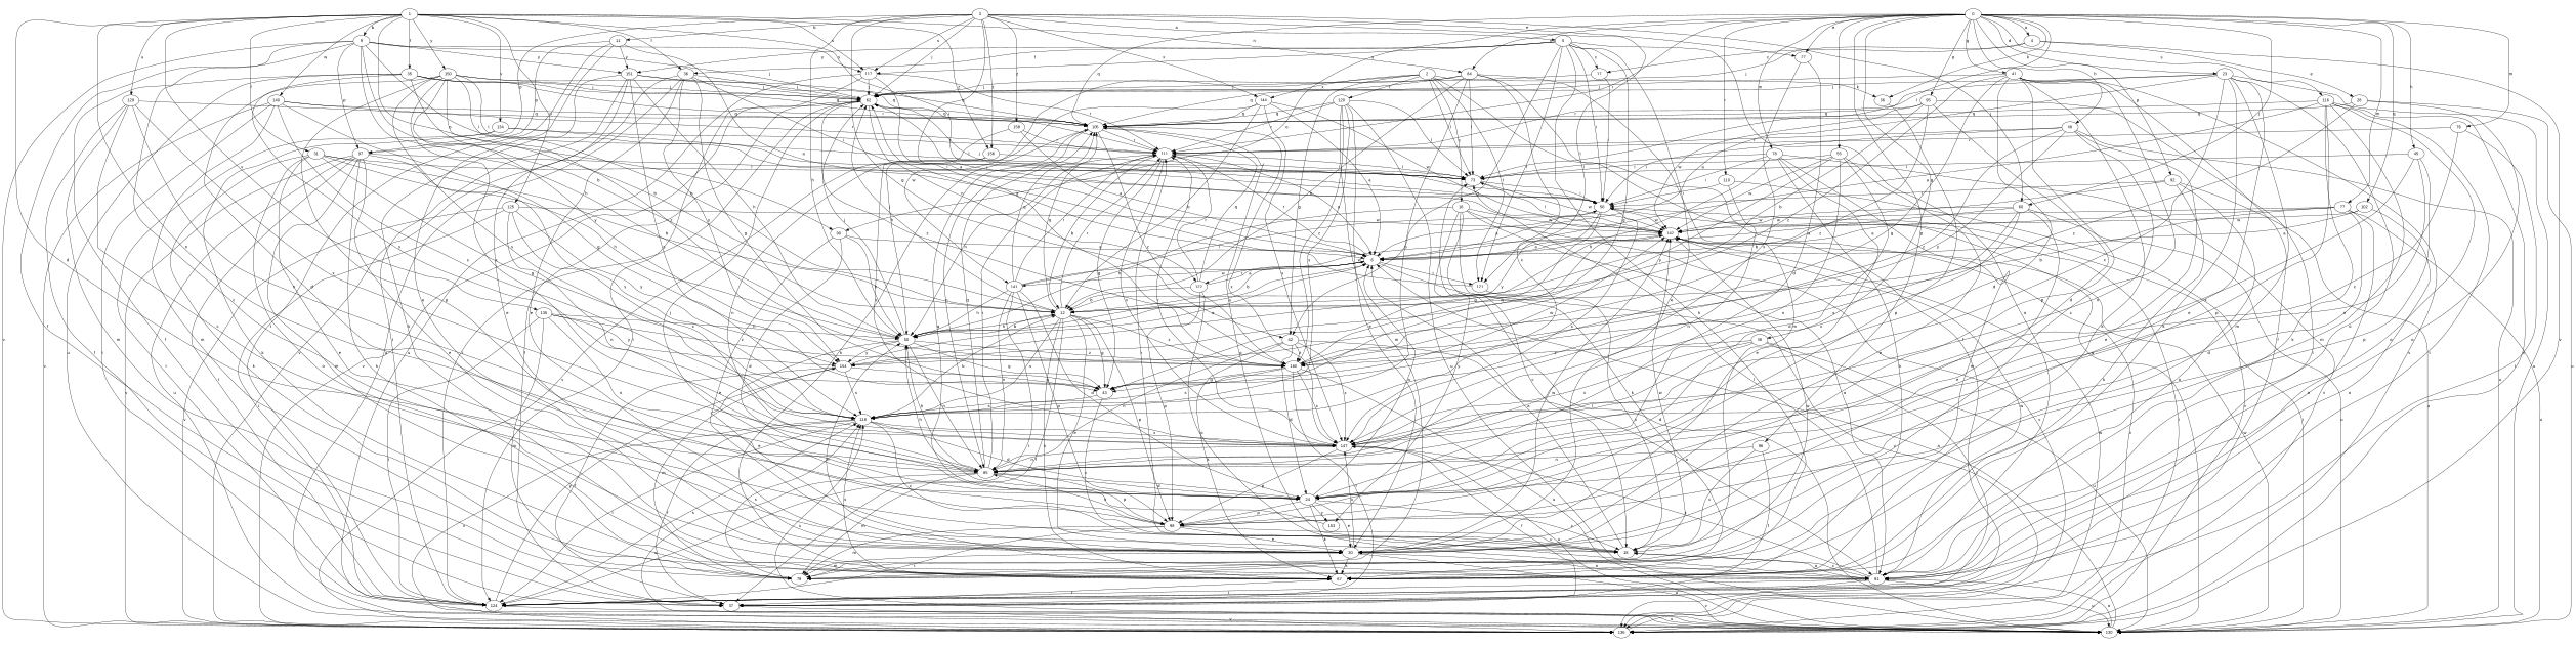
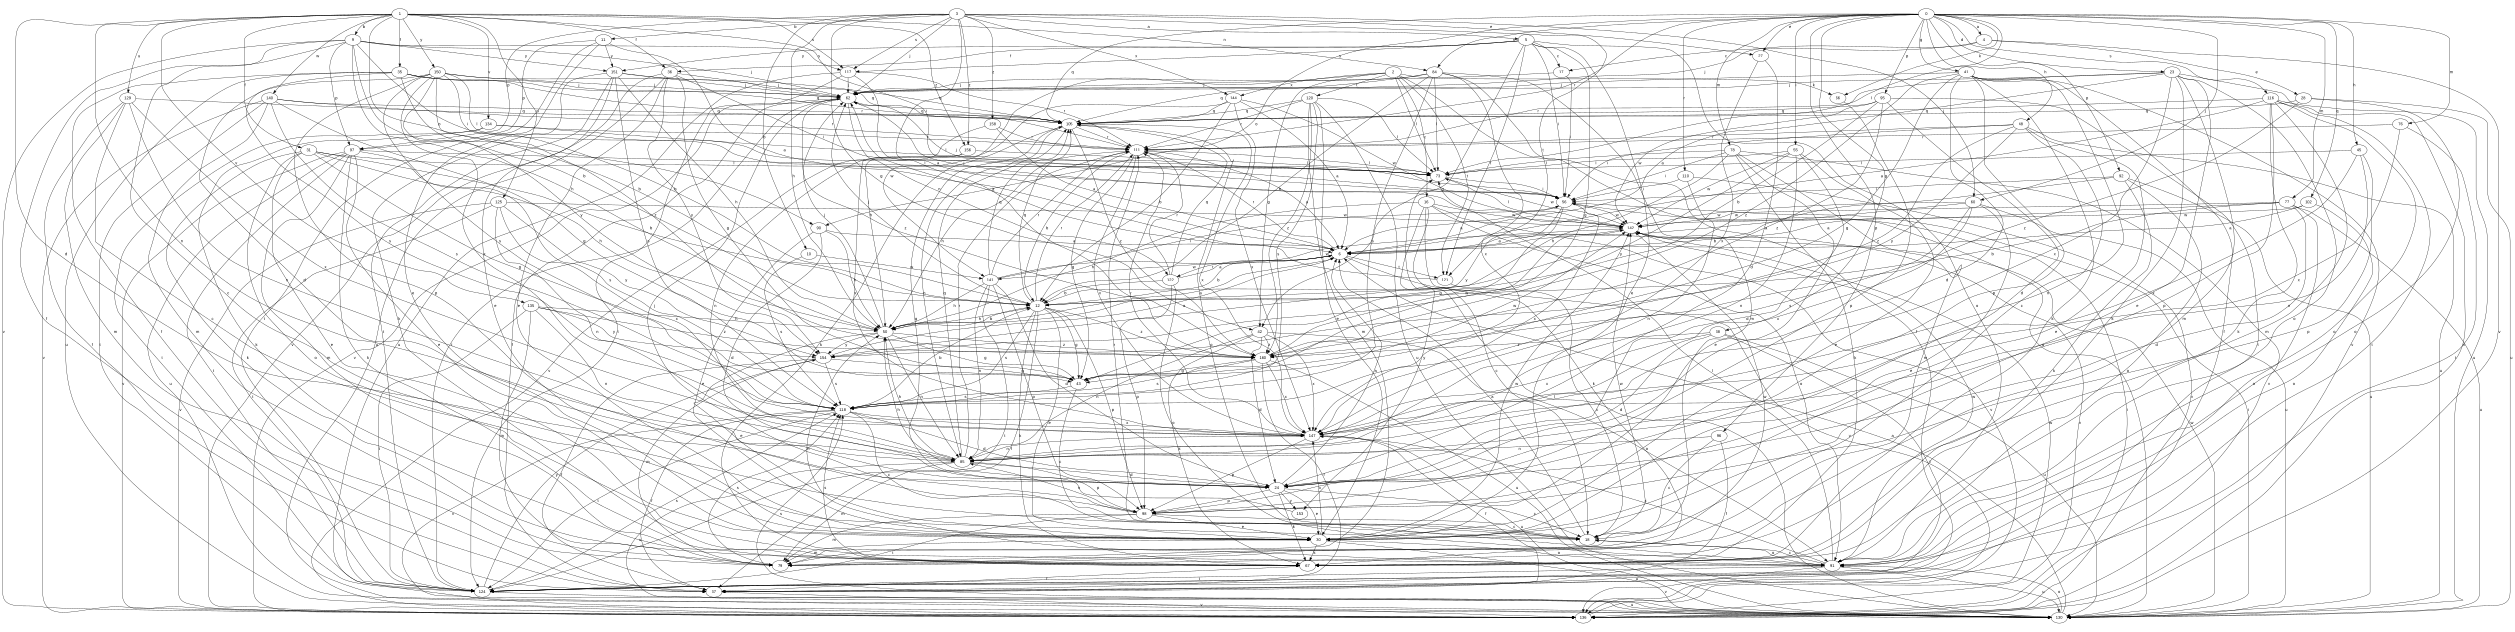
  strict digraph {
    fontname="Liberation Sans"
    node [fontname="Liberation Sans"]
    edge [fontname="Liberation Sans"]
    0
    4
    23
    27
    38
    41
    45
    48
    55
    60
    66
    73
    76
    77
    78
    84
    90
    92
    95
    96
    102
    105
    110
    111
    116
    62
    17
    28
    136
    30
    67
    91
    6
    79
    147
    24
    130
    160
    124
    43
    18
    37
    98
    85
    56
    154
    142
    118
    12
    50
    1
    9
    31
    35
    36
    117
    125
    129
    134
    135
    140
    150
    156
    97
    151
    153
    2
    16
    42
    120
    121
    141
    144
    3
    5
+   10
    11
    158
    122
    0 -> 4 [label=a]
    0 -> 23 [label=d]
    0 -> 27 [label=e]
    0 -> 38 [label=g]
    0 -> 41 [label=g]
    0 -> 45 [label=h]
    0 -> 48 [label=h]
    0 -> 55 [label=i]
    0 -> 60 [label=j]
    0 -> 66 [label=k]
    0 -> 73 [label=l]
    0 -> 76 [label=m]
    0 -> 77 [label=m]
    0 -> 78 [label=m]
    0 -> 84 [label=n]
    0 -> 90 [label=o]
    0 -> 92 [label=p]
    0 -> 95 [label=p]
    0 -> 96 [label=p]
    0 -> 102 [label=q]
    0 -> 105 [label=q]
    0 -> 110 [label=r]
    0 -> 111 [label=r]
    0 -> 116 [label=s]
    4 -> 62 [label=j]
    4 -> 17 [label=c]
    4 -> 28 [label=e]
    4 -> 136 [label=v]
    23 -> 111 [label=r]
    23 -> 62 [label=j]
    23 -> 136 [label=v]
    23 -> 30 [label=e]
    23 -> 67 [label=k]
    23 -> 91 [label=o]
    23 -> 6 [label=a]
    23 -> 79 [label=m]
    23 -> 147 [label=x]
    27 -> 147 [label=x]
    27 -> 24 [label=d]
    38 -> 147 [label=x]
    38 -> 24 [label=d]
    38 -> 130 [label=u]
    38 -> 160 [label=z]
    38 -> 124 [label=t]
    41 -> 62 [label=j]
    41 -> 136 [label=v]
    41 -> 67 [label=k]
    41 -> 24 [label=d]
    41 -> 160 [label=z]
    41 -> 43 [label=g]
    41 -> 18 [label=c]
    41 -> 37 [label=f]
    41 -> 98 [label=p]
    45 -> 73 [label=l]
    45 -> 147 [label=x]
    45 -> 98 [label=p]
    45 -> 85 [label=n]
    48 -> 111 [label=r]
    48 -> 30 [label=e]
    48 -> 130 [label=u]
    48 -> 160 [label=z]
    48 -> 85 [label=n]
    48 -> 56 [label=i]
    48 -> 154 [label=y]
    55 -> 73 [label=l]
    55 -> 30 [label=e]
    55 -> 24 [label=d]
    55 -> 85 [label=n]
    55 -> 154 [label=y]
    55 -> 142 [label=w]
    60 -> 30 [label=e]
    60 -> 6 [label=a]
    60 -> 147 [label=x]
    60 -> 130 [label=u]
    60 -> 142 [label=w]
    60 -> 118 [label=s]
    66 -> 98 [label=p]
    73 -> 56 [label=i]
    73 -> 142 [label=w]
    76 -> 111 [label=r]
    76 -> 147 [label=x]
    76 -> 124 [label=t]
    77 -> 91 [label=o]
    77 -> 6 [label=a]
    77 -> 24 [label=d]
    77 -> 130 [label=u]
    77 -> 142 [label=w]
    77 -> 12 [label=b]
    78 -> 73 [label=l]
    78 -> 136 [label=v]
    78 -> 30 [label=e]
    78 -> 67 [label=k]
    78 -> 79 [label=m]
    78 -> 56 [label=i]
    78 -> 50 [label=h]
    84 -> 73 [label=l]
    84 -> 105 [label=q]
    84 -> 62 [label=j]
    84 -> 79 [label=m]
    84 -> 147 [label=x]
    84 -> 37 [label=f]
    84 -> 118 [label=s]
    84 -> 12 [label=b]
    90 -> 30 [label=e]
    90 -> 6 [label=a]
    90 -> 24 [label=d]
    90 -> 50 [label=h]
    92 -> 67 [label=k]
    92 -> 91 [label=o]
    92 -> 130 [label=u]
    92 -> 56 [label=i]
    92 -> 12 [label=b]
    95 -> 105 [label=q]
    95 -> 24 [label=d]
    95 -> 160 [label=z]
    95 -> 124 [label=t]
    95 -> 142 [label=w]
    95 -> 12 [label=b]
    96 -> 18 [label=c]
    96 -> 37 [label=f]
    96 -> 85 [label=n]
    102 -> 91 [label=o]
    102 -> 6 [label=a]
    102 -> 142 [label=w]
    105 -> 111 [label=r]
    105 -> 67 [label=k]
    105 -> 91 [label=o]
    105 -> 147 [label=x]
    105 -> 160 [label=z]
    105 -> 85 [label=n]
    110 -> 136 [label=v]
    110 -> 85 [label=n]
    110 -> 56 [label=i]
    111 -> 73 [label=l]
    111 -> 6 [label=a]
    111 -> 147 [label=x]
    111 -> 43 [label=g]
    111 -> 12 [label=b]
    111 -> 50 [label=h]
    116 -> 105 [label=q]
    116 -> 67 [label=k]
    116 -> 91 [label=o]
    116 -> 6 [label=a]
    116 -> 79 [label=m]
    116 -> 130 [label=u]
    116 -> 124 [label=t]
    116 -> 98 [label=p]
    62 -> 105 [label=q]
    62 -> 136 [label=v]
    62 -> 160 [label=z]
    62 -> 124 [label=t]
    62 -> 37 [label=f]
    62 -> 122 [label=n]
    17 -> 62 [label=j]
    17 -> 56 [label=i]
    28 -> 105 [label=q]
    28 -> 91 [label=o]
    28 -> 130 [label=u]
    28 -> 160 [label=z]
    136 -> 56 [label=i]
    136 -> 142 [label=w]
    30 -> 67 [label=k]
    30 -> 91 [label=o]
    30 -> 79 [label=m]
    30 -> 147 [label=x]
    30 -> 130 [label=u]
    30 -> 142 [label=w]
    67 -> 37 [label=f]
    67 -> 118 [label=s]
    91 -> 73 [label=l]
    91 -> 136 [label=v]
    91 -> 147 [label=x]
    91 -> 130 [label=u]
    91 -> 124 [label=t]
    91 -> 18 [label=c]
    91 -> 142 [label=w]
    91 -> 50 [label=h]
    6 -> 111 [label=r]
    6 -> 136 [label=v]
    6 -> 12 [label=b]
    6 -> 121 [label=t]
    6 -> 141 [label=w]
    6 -> 122 [label=t]
    79 -> 142 [label=w]
    79 -> 118 [label=s]
    147 -> 111 [label=r]
    147 -> 130 [label=u]
    147 -> 37 [label=f]
    147 -> 98 [label=p]
    147 -> 85 [label=n]
    24 -> 30 [label=e]
    24 -> 67 [label=k]
    24 -> 6 [label=a]
    24 -> 18 [label=c]
    24 -> 98 [label=p]
    24 -> 50 [label=h]
    24 -> 153 [label=y]
    130 -> 73 [label=l]
    130 -> 91 [label=o]
    130 -> 6 [label=a]
    130 -> 56 [label=i]
    130 -> 142 [label=w]
    130 -> 118 [label=s]
    160 -> 147 [label=x]
    160 -> 130 [label=u]
    160 -> 43 [label=g]
    160 -> 37 [label=f]
    160 -> 142 [label=w]
    160 -> 118 [label=s]
    124 -> 130 [label=u]
    124 -> 154 [label=y]
    124 -> 118 [label=s]
    43 -> 18 [label=c]
    43 -> 142 [label=w]
    43 -> 118 [label=s]
    18 -> 111 [label=r]
    18 -> 91 [label=o]
    18 -> 6 [label=a]
    18 -> 142 [label=w]
    37 -> 136 [label=v]
    98 -> 62 [label=j]
    98 -> 30 [label=e]
    98 -> 79 [label=m]
    98 -> 124 [label=t]
    98 -> 18 [label=c]
    98 -> 85 [label=n]
    85 -> 105 [label=q]
    85 -> 111 [label=r]
    85 -> 79 [label=m]
    85 -> 24 [label=d]
    85 -> 130 [label=u]
    85 -> 98 [label=p]
    85 -> 50 [label=h]
    56 -> 62 [label=j]
    56 -> 6 [label=a]
    56 -> 147 [label=x]
    56 -> 43 [label=g]
    56 -> 154 [label=y]
    56 -> 142 [label=w]
    154 -> 6 [label=a]
    154 -> 79 [label=m]
    154 -> 43 [label=g]
    154 -> 37 [label=f]
    154 -> 118 [label=s]
    142 -> 73 [label=l]
    142 -> 62 [label=j]
    142 -> 136 [label=v]
    142 -> 6 [label=a]
    118 -> 136 [label=v]
    118 -> 147 [label=x]
    118 -> 24 [label=d]
    118 -> 124 [label=t]
    118 -> 18 [label=c]
    118 -> 37 [label=f]
    118 -> 12 [label=b]
    12 -> 105 [label=q]
    12 -> 111 [label=r]
    12 -> 62 [label=j]
    12 -> 30 [label=e]
    12 -> 67 [label=k]
    12 -> 160 [label=z]
    12 -> 43 [label=g]
    12 -> 37 [label=f]
    12 -> 98 [label=p]
    12 -> 118 [label=s]
    12 -> 50 [label=h]
    50 -> 62 [label=j]
    50 -> 30 [label=e]
    50 -> 6 [label=a]
    50 -> 160 [label=z]
    50 -> 43 [label=g]
    50 -> 85 [label=n]
    50 -> 154 [label=y]
    50 -> 12 [label=b]
    1 -> 84 [label=n]
    1 -> 90 [label=o]
    1 -> 24 [label=d]
    1 -> 85 [label=n]
    1 -> 56 [label=i]
    1 -> 9 [label=b]
    1 -> 31 [label=f]
    1 -> 35 [label=f]
    1 -> 36 [label=f]
    1 -> 117 [label=s]
    1 -> 125 [label=u]
    1 -> 129 [label=u]
    1 -> 134 [label=v]
    1 -> 135 [label=v]
    1 -> 140 [label=w]
    1 -> 150 [label=y]
    1 -> 156 [label=z]
    9 -> 62 [label=j]
    9 -> 136 [label=v]
    9 -> 18 [label=c]
    9 -> 37 [label=f]
    9 -> 56 [label=i]
    9 -> 12 [label=b]
    9 -> 50 [label=h]
    9 -> 117 [label=s]
    9 -> 97 [label=p]
    9 -> 151 [label=y]
    31 -> 73 [label=l]
    31 -> 30 [label=e]
    31 -> 67 [label=k]
    31 -> 91 [label=o]
    31 -> 43 [label=g]
    31 -> 12 [label=b]
    31 -> 50 [label=h]
    35 -> 105 [label=q]
    35 -> 111 [label=r]
    35 -> 62 [label=j]
    35 -> 130 [label=u]
    35 -> 37 [label=f]
    35 -> 118 [label=s]
    35 -> 12 [label=b]
    36 -> 62 [label=j]
    36 -> 136 [label=v]
    36 -> 30 [label=e]
    36 -> 130 [label=u]
    36 -> 43 [label=g]
    36 -> 56 [label=i]
    36 -> 154 [label=y]
    117 -> 111 [label=r]
    117 -> 62 [label=j]
    117 -> 6 [label=a]
    117 -> 130 [label=u]
    117 -> 124 [label=t]
    125 -> 136 [label=v]
    125 -> 147 [label=x]
    125 -> 124 [label=t]
    125 -> 85 [label=n]
    125 -> 154 [label=y]
    125 -> 142 [label=w]
    129 -> 105 [label=q]
    129 -> 79 [label=m]
    129 -> 147 [label=x]
    129 -> 18 [label=c]
    129 -> 37 [label=f]
    129 -> 85 [label=n]
    134 -> 73 [label=l]
    134 -> 111 [label=r]
    134 -> 67 [label=k]
    134 -> 124 [label=t]
    135 -> 79 [label=m]
    135 -> 160 [label=z]
    135 -> 124 [label=t]
    135 -> 85 [label=n]
    135 -> 154 [label=y]
    135 -> 50 [label=h]
    140 -> 105 [label=q]
    140 -> 111 [label=r]
    140 -> 136 [label=v]
    140 -> 79 [label=m]
    140 -> 124 [label=t]
    140 -> 43 [label=g]
    140 -> 118 [label=s]
    150 -> 73 [label=l]
    150 -> 105 [label=q]
    150 -> 62 [label=j]
    150 -> 147 [label=x]
    150 -> 24 [label=d]
    150 -> 160 [label=z]
    150 -> 98 [label=p]
    150 -> 154 [label=y]
    150 -> 118 [label=s]
    150 -> 12 [label=b]
    156 -> 73 [label=l]
    156 -> 147 [label=x]
    156 -> 85 [label=n]
    97 -> 73 [label=l]
    97 -> 136 [label=v]
    97 -> 30 [label=e]
    97 -> 67 [label=k]
    97 -> 79 [label=m]
    97 -> 130 [label=u]
    97 -> 124 [label=t]
    97 -> 118 [label=s]
    151 -> 105 [label=q]
    151 -> 62 [label=j]
    151 -> 30 [label=e]
    151 -> 67 [label=k]
    151 -> 124 [label=t]
    151 -> 118 [label=s]
    151 -> 50 [label=h]
    153 -> 105 [label=q]
    2 -> 66 [label=k]
    2 -> 73 [label=l]
    2 -> 130 [label=u]
    2 -> 16 [label=c]
    2 -> 42 [label=g]
    2 -> 120 [label=t]
    2 -> 121 [label=t]
    2 -> 141 [label=w]
    2 -> 144 [label=x]
    16 -> 136 [label=v]
    16 -> 67 [label=k]
    16 -> 91 [label=o]
    16 -> 18 [label=c]
    16 -> 142 [label=w]
    16 -> 50 [label=h]
    16 -> 153 [label=y]
    42 -> 67 [label=k]
    42 -> 91 [label=o]
    42 -> 147 [label=x]
    42 -> 24 [label=d]
    42 -> 160 [label=z]
    42 -> 85 [label=n]
    120 -> 73 [label=l]
    120 -> 105 [label=q]
    120 -> 111 [label=r]
    120 -> 30 [label=e]
    120 -> 79 [label=m]
    120 -> 130 [label=u]
    120 -> 160 [label=z]
    120 -> 118 [label=s]
    121 -> 62 [label=j]
    121 -> 18 [label=c]
    141 -> 105 [label=q]
    141 -> 111 [label=r]
    141 -> 24 [label=d]
    141 -> 124 [label=t]
    141 -> 98 [label=p]
    141 -> 85 [label=n]
    141 -> 56 [label=i]
    141 -> 142 [label=w]
    141 -> 50 [label=h]
    144 -> 105 [label=q]
    144 -> 6 [label=a]
    144 -> 147 [label=x]
    144 -> 142 [label=w]
    144 -> 12 [label=b]
    144 -> 50 [label=h]
    3 -> 27 [label=e]
    3 -> 60 [label=j]
    3 -> 62 [label=j]
    3 -> 160 [label=z]
    3 -> 50 [label=h]
    3 -> 117 [label=s]
    3 -> 156 [label=z]
    3 -> 97 [label=p]
    3 -> 42 [label=g]
    3 -> 121 [label=t]
    3 -> 144 [label=x]
    3 -> 5 [label=a]
+   3 -> 10 [label=b]
    3 -> 11 [label=b]
    3 -> 158 [label=z]
    5 -> 17 [label=c]
    5 -> 30 [label=e]
-   5 -> 67 [label=k]
    5 -> 91 [label=o]
    5 -> 43 [label=g]
    5 -> 56 [label=i]
    5 -> 36 [label=f]
    5 -> 117 [label=s]
    5 -> 151 [label=y]
    5 -> 42 [label=g]
    5 -> 121 [label=t]
+   10 -> 118 [label=s]
+   10 -> 141 [label=w]
    11 -> 30 [label=e]
    11 -> 6 [label=a]
    11 -> 124 [label=t]
    11 -> 97 [label=p]
    11 -> 151 [label=y]
    158 -> 111 [label=r]
    158 -> 136 [label=v]
    158 -> 6 [label=a]
    122 -> 105 [label=q]
    122 -> 111 [label=r]
    122 -> 91 [label=o]
    122 -> 6 [label=a]
    122 -> 98 [label=p]
    122 -> 12 [label=b]
  }
